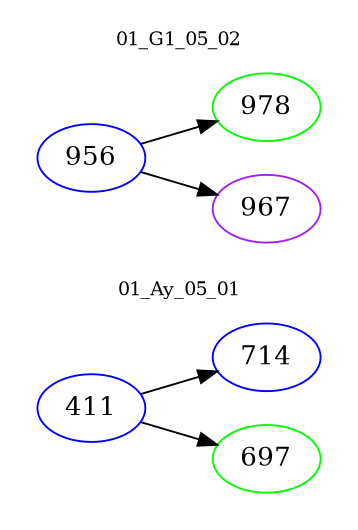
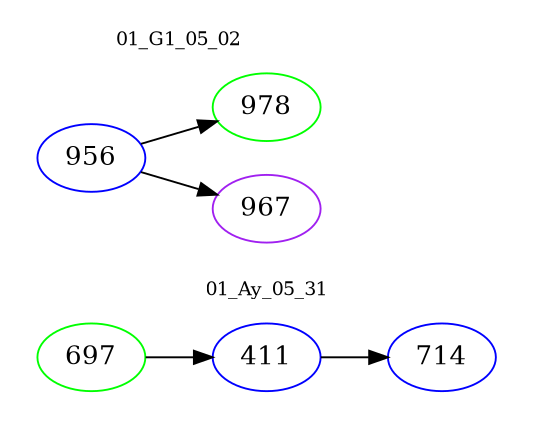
  digraph {
    rankdir=LR
    node [color=blue]
    edge [color=black]
    n1 [label=411]
    n2 [color=green label=697]
    n3 [label=714]
    n4 [label=956]
    n5 [color=purple label=967]
    n6 [color=green label=978]
    subgraph cluster_1 {
      color=white
      fontsize=10
-     label="01_Ay_05_01"
+     label="01_Ay_05_31"
      n1
      n2
      n3
    }
    subgraph cluster_2 {
      color=white
      fontsize=10
      label="01_G1_05_02"
      n4
      n5
      n6
    }
-   n1 -> n2
+   n2 -> n1
    n1 -> n3
    n4 -> n5
    n4 -> n6
  }
